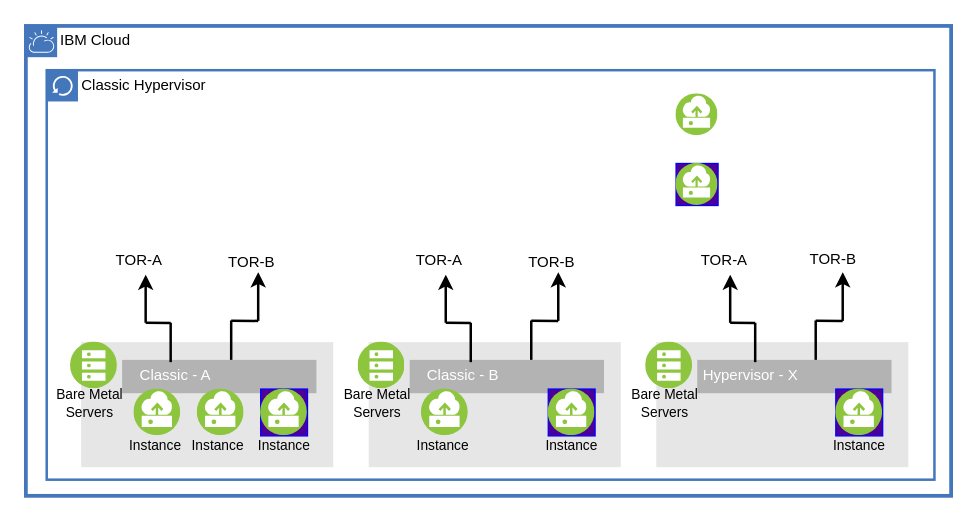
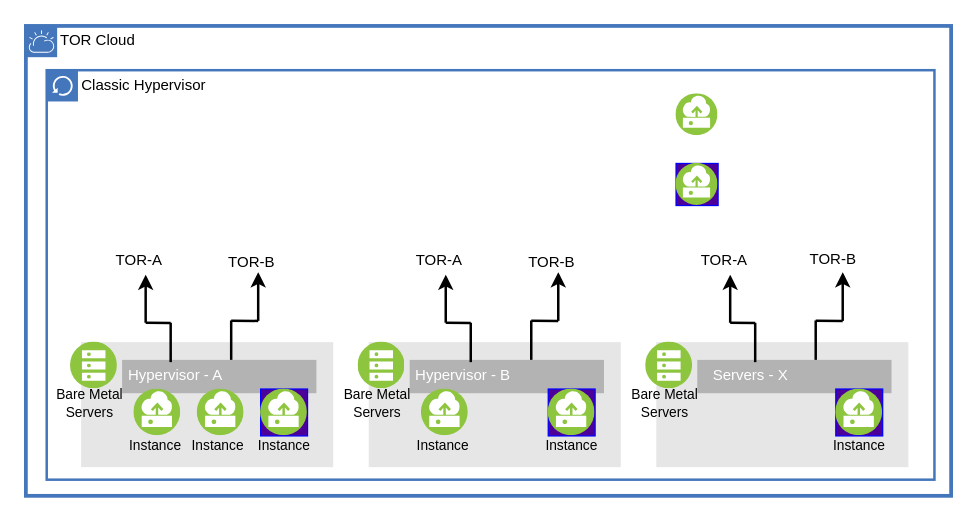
  <mxCell id="0" />
  <mxCell id="1" parent="0" />
  <mxCell id="2" value="" style="group" vertex="1" connectable="0" parent="1"><mxGeometry x="20.2" y="20.09" width="740" height="375.83" as="geometry" /></mxCell>
  <mxCell id="3" value="&lt;font color=&quot;#000000&quot;&gt;Classic Hypervisor&lt;/font&gt;" style="shape=mxgraph.ibm.box;prType=classic;fontStyle=0;verticalAlign=top;align=left;spacingLeft=32;spacingTop=4;fillColor=none;rounded=0;whiteSpace=wrap;html=1;strokeColor=#4376BB;strokeWidth=2;dashed=0;container=1;spacing=-4;collapsible=0;expand=0;recursiveResize=0;fontSize=12;fontColor=#FFFFFF;" vertex="1" parent="2"><mxGeometry x="16.66" y="35.41" width="710" height="327.5" as="geometry" /></mxCell>
- <mxCell id="4" value="&lt;font color=&quot;#000000&quot;&gt;IBM Cloud&lt;/font&gt;" style="shape=mxgraph.ibm.box;prType=cloud;fontStyle=0;verticalAlign=top;align=left;spacingLeft=32;spacingTop=4;fillColor=none;rounded=0;whiteSpace=wrap;html=1;strokeColor=#4376BB;strokeWidth=3;dashed=0;container=1;spacing=-4;collapsible=0;expand=0;recursiveResize=0;fontSize=12;fontColor=#FFFFFF;" vertex="1" parent="2"><mxGeometry width="740" height="375.83" as="geometry" /></mxCell>
+ <mxCell id="4" value="&lt;font color=&quot;#000000&quot;&gt;TOR Cloud&lt;/font&gt;" style="shape=mxgraph.ibm.box;prType=cloud;fontStyle=0;verticalAlign=top;align=left;spacingLeft=32;spacingTop=4;fillColor=none;rounded=0;whiteSpace=wrap;html=1;strokeColor=#4376BB;strokeWidth=3;dashed=0;container=1;spacing=-4;collapsible=0;expand=0;recursiveResize=0;fontSize=12;fontColor=#FFFFFF;" vertex="1" parent="2"><mxGeometry width="740" height="375.83" as="geometry" /></mxCell>
  <mxCell id="5" value="" style="group" vertex="1" connectable="0" parent="4"><mxGeometry x="520" y="110" width="33.64" height="37.91" as="geometry" /></mxCell>
  <mxCell id="6" value="" style="whiteSpace=wrap;html=1;aspect=fixed;strokeColor=#0000FF;fontSize=14;fillColor=#4C0099;" vertex="1" parent="5"><mxGeometry x="0.002" width="33.638" height="33.638" as="geometry" /></mxCell>
  <mxCell id="7" value="" style="aspect=fixed;perimeter=ellipsePerimeter;html=1;align=center;shadow=0;dashed=0;fontColor=#4277BB;labelBackgroundColor=#ffffff;fontSize=12;spacingTop=3;image;image=img/lib/ibm/vpc/Instance.svg;strokeColor=#0000FF;fillColor=#000000;" vertex="1" parent="5"><mxGeometry width="33.638" height="33.638" as="geometry" /></mxCell>
  <mxCell id="8" value="" style="aspect=fixed;perimeter=ellipsePerimeter;html=1;align=center;shadow=0;dashed=0;fontColor=#4277BB;labelBackgroundColor=#ffffff;fontSize=12;spacingTop=3;image;image=img/lib/ibm/vpc/Instance.svg;strokeColor=#0000FF;fillColor=#000000;" vertex="1" parent="4"><mxGeometry x="520" y="54.27" width="33.64" height="33.64" as="geometry" /></mxCell>
  <mxCell id="9" value="&lt;font color=&quot;#000000&quot;&gt;TOR-B&lt;/font&gt;" style="text;html=1;strokeColor=none;fillColor=none;align=center;verticalAlign=middle;whiteSpace=wrap;rounded=0;fontSize=12;fontColor=#FFFFFF;" vertex="1" parent="4"><mxGeometry x="620.8" y="176.91" width="50" height="20" as="geometry" /></mxCell>
  <mxCell id="10" value="" style="group" vertex="1" connectable="0" parent="2"><mxGeometry x="35.8" y="252.91" width="210" height="100" as="geometry" /></mxCell>
  <mxCell id="11" value="" style="group;fontSize=10;" vertex="1" connectable="0" parent="10"><mxGeometry width="210" height="100" as="geometry" /></mxCell>
  <mxCell id="12" value="" style="group" vertex="1" connectable="0" parent="11"><mxGeometry x="8.4" width="201.6" height="100" as="geometry" /></mxCell>
  <mxCell id="13" value="" style="rounded=0;whiteSpace=wrap;html=1;fontSize=14;fillColor=#E6E6E6;strokeColor=none;" vertex="1" parent="12"><mxGeometry width="201.6" height="100" as="geometry" /></mxCell>
  <mxCell id="14" value="" style="rounded=0;whiteSpace=wrap;html=1;fontSize=14;strokeColor=none;fillColor=#B3B3B3;" vertex="1" parent="12"><mxGeometry x="32.76" y="14.167" width="155.4" height="26.667" as="geometry" /></mxCell>
  <mxCell id="15" value="Bare Metal&lt;br&gt;Servers" style="text;html=1;strokeColor=none;fillColor=none;align=center;verticalAlign=middle;whiteSpace=wrap;rounded=0;fontSize=11;" vertex="1" parent="12"><mxGeometry x="-25.4" y="40.83" width="65.2" height="16.67" as="geometry" /></mxCell>
  <mxCell id="16" value="" style="group" vertex="1" connectable="0" parent="12"><mxGeometry x="100" y="-55.83" width="41.6" height="70" as="geometry" /></mxCell>
  <mxCell id="17" value="" style="group" vertex="1" connectable="0" parent="16"><mxGeometry width="41.6" height="70" as="geometry" /></mxCell>
  <mxCell id="18" value="" style="group" vertex="1" connectable="0" parent="17"><mxGeometry width="41.6" height="70" as="geometry" /></mxCell>
  <mxCell id="19" value="" style="group;flipH=1;" vertex="1" connectable="0" parent="18"><mxGeometry width="41.6" height="70" as="geometry" /></mxCell>
  <mxCell id="20" value="" style="endArrow=none;html=1;strokeColor=#000000;strokeWidth=2;fontSize=12;fontColor=#FFFFFF;" edge="1" parent="19"><mxGeometry width="50" height="50" relative="1" as="geometry"><mxPoint x="20.0" y="70" as="sourcePoint" /><mxPoint x="20.0" y="38.5" as="targetPoint" /></mxGeometry></mxCell>
  <mxCell id="21" value="" style="group" vertex="1" connectable="0" parent="19"><mxGeometry x="20.0" y="-0.17" width="21.6" height="39" as="geometry" /></mxCell>
  <mxCell id="22" value="" style="endArrow=classic;html=1;strokeColor=#000000;strokeWidth=2;fontSize=12;fontColor=#FFFFFF;" edge="1" parent="21"><mxGeometry width="50" height="50" relative="1" as="geometry"><mxPoint x="21.6" y="39" as="sourcePoint" /><mxPoint x="21.6" as="targetPoint" /></mxGeometry></mxCell>
  <mxCell id="23" value="" style="endArrow=none;html=1;strokeColor=#000000;strokeWidth=2;fontSize=12;fontColor=#FFFFFF;" edge="1" parent="21"><mxGeometry width="50" height="50" relative="1" as="geometry"><mxPoint x="21.6" y="39" as="sourcePoint" /><mxPoint y="38.903" as="targetPoint" /></mxGeometry></mxCell>
  <mxCell id="24" value="" style="whiteSpace=wrap;html=1;aspect=fixed;strokeColor=#0000FF;fontSize=14;fillColor=#4C0099;" vertex="1" parent="11"><mxGeometry x="151.973" y="37.5" width="37.5" height="37.5" as="geometry" /></mxCell>
  <mxCell id="25" value="" style="aspect=fixed;perimeter=ellipsePerimeter;html=1;align=center;shadow=0;dashed=0;fontColor=#4277BB;labelBackgroundColor=#ffffff;fontSize=12;spacingTop=3;image;image=img/lib/ibm/vpc/Instance.svg;strokeColor=#0000FF;fillColor=#000000;" vertex="1" parent="11"><mxGeometry x="151.975" y="37.5" width="37.5" height="37.5" as="geometry" /></mxCell>
  <mxCell id="26" value="" style="aspect=fixed;perimeter=ellipsePerimeter;html=1;align=center;shadow=0;dashed=0;fontColor=#4277BB;labelBackgroundColor=#ffffff;fontSize=12;spacingTop=3;image;image=img/lib/ibm/vpc/Instance.svg;strokeColor=#0000FF;fillColor=#000000;" vertex="1" parent="11"><mxGeometry x="101.317" y="37.5" width="37.5" height="37.5" as="geometry" /></mxCell>
  <mxCell id="27" value="" style="aspect=fixed;perimeter=ellipsePerimeter;html=1;align=center;shadow=0;dashed=0;fontColor=#4277BB;labelBackgroundColor=#ffffff;fontSize=12;spacingTop=3;image;image=img/lib/ibm/vpc/Instance.svg;strokeColor=#0000FF;fillColor=#000000;" vertex="1" parent="11"><mxGeometry x="50.658" y="37.5" width="37.5" height="37.5" as="geometry" /></mxCell>
  <mxCell id="28" value="" style="aspect=fixed;perimeter=ellipsePerimeter;html=1;align=center;shadow=0;dashed=0;fontColor=#4277BB;labelBackgroundColor=#ffffff;fontSize=12;spacingTop=3;image;image=img/lib/ibm/vpc/BareMetalServer.svg;strokeColor=#0000FF;fillColor=#000000;" vertex="1" parent="11"><mxGeometry width="37.5" height="37.5" as="geometry" /></mxCell>
  <mxCell id="29" value="Instance" style="text;html=1;strokeColor=none;fillColor=none;align=center;verticalAlign=middle;whiteSpace=wrap;rounded=0;fontSize=11;" vertex="1" parent="11"><mxGeometry x="50.66" y="75" width="33.6" height="16.667" as="geometry" /></mxCell>
  <mxCell id="30" value="Instance" style="text;html=1;strokeColor=none;fillColor=none;align=center;verticalAlign=middle;whiteSpace=wrap;rounded=0;fontSize=11;" vertex="1" parent="11"><mxGeometry x="101.321" y="75" width="33.6" height="16.667" as="geometry" /></mxCell>
  <mxCell id="31" value="Instance" style="text;html=1;strokeColor=none;fillColor=none;align=center;verticalAlign=middle;whiteSpace=wrap;rounded=0;fontSize=11;" vertex="1" parent="11"><mxGeometry x="154.073" y="75" width="33.6" height="16.667" as="geometry" /></mxCell>
- <mxCell id="32" value="Classic - A" style="text;html=1;strokeColor=none;fillColor=none;align=center;verticalAlign=middle;whiteSpace=wrap;rounded=0;fontSize=12;fontColor=#FFFFFF;" vertex="1" parent="11"><mxGeometry x="42" y="18.333" width="84" height="16.667" as="geometry" /></mxCell>
+ <mxCell id="32" value="Hypervisor - A" style="text;html=1;strokeColor=none;fillColor=none;align=center;verticalAlign=middle;whiteSpace=wrap;rounded=0;fontSize=12;fontColor=#FFFFFF;" vertex="1" parent="11"><mxGeometry x="42" y="18.333" width="84" height="16.667" as="geometry" /></mxCell>
  <mxCell id="33" value="" style="group" vertex="1" connectable="0" parent="2"><mxGeometry x="265.8" y="252.91" width="210" height="100" as="geometry" /></mxCell>
  <mxCell id="34" value="" style="group;fontSize=10;" vertex="1" connectable="0" parent="33"><mxGeometry width="210" height="100" as="geometry" /></mxCell>
  <mxCell id="35" value="" style="group" vertex="1" connectable="0" parent="34"><mxGeometry x="8.4" width="201.6" height="100" as="geometry" /></mxCell>
  <mxCell id="36" value="" style="rounded=0;whiteSpace=wrap;html=1;fontSize=14;fillColor=#E6E6E6;strokeColor=none;" vertex="1" parent="35"><mxGeometry width="201.6" height="100" as="geometry" /></mxCell>
  <mxCell id="37" value="" style="rounded=0;whiteSpace=wrap;html=1;fontSize=14;strokeColor=none;fillColor=#B3B3B3;" vertex="1" parent="35"><mxGeometry x="32.76" y="14.167" width="155.4" height="26.667" as="geometry" /></mxCell>
  <mxCell id="38" value="Bare Metal&lt;br&gt;Servers" style="text;html=1;strokeColor=none;fillColor=none;align=center;verticalAlign=middle;whiteSpace=wrap;rounded=0;fontSize=11;" vertex="1" parent="35"><mxGeometry x="-25.4" y="40.83" width="65.2" height="16.67" as="geometry" /></mxCell>
  <mxCell id="39" value="" style="whiteSpace=wrap;html=1;aspect=fixed;strokeColor=#0000FF;fontSize=14;fillColor=#4C0099;" vertex="1" parent="34"><mxGeometry x="151.973" y="37.5" width="37.5" height="37.5" as="geometry" /></mxCell>
  <mxCell id="40" value="" style="aspect=fixed;perimeter=ellipsePerimeter;html=1;align=center;shadow=0;dashed=0;fontColor=#4277BB;labelBackgroundColor=#ffffff;fontSize=12;spacingTop=3;image;image=img/lib/ibm/vpc/Instance.svg;strokeColor=#0000FF;fillColor=#000000;" vertex="1" parent="34"><mxGeometry x="151.975" y="37.5" width="37.5" height="37.5" as="geometry" /></mxCell>
  <mxCell id="41" value="" style="aspect=fixed;perimeter=ellipsePerimeter;html=1;align=center;shadow=0;dashed=0;fontColor=#4277BB;labelBackgroundColor=#ffffff;fontSize=12;spacingTop=3;image;image=img/lib/ibm/vpc/Instance.svg;strokeColor=#0000FF;fillColor=#000000;" vertex="1" parent="34"><mxGeometry x="50.658" y="37.5" width="37.5" height="37.5" as="geometry" /></mxCell>
  <mxCell id="42" value="" style="aspect=fixed;perimeter=ellipsePerimeter;html=1;align=center;shadow=0;dashed=0;fontColor=#4277BB;labelBackgroundColor=#ffffff;fontSize=12;spacingTop=3;image;image=img/lib/ibm/vpc/BareMetalServer.svg;strokeColor=#0000FF;fillColor=#000000;" vertex="1" parent="34"><mxGeometry width="37.5" height="37.5" as="geometry" /></mxCell>
  <mxCell id="43" value="Instance" style="text;html=1;strokeColor=none;fillColor=none;align=center;verticalAlign=middle;whiteSpace=wrap;rounded=0;fontSize=11;" vertex="1" parent="34"><mxGeometry x="50.66" y="75" width="33.6" height="16.667" as="geometry" /></mxCell>
  <mxCell id="44" value="Instance" style="text;html=1;strokeColor=none;fillColor=none;align=center;verticalAlign=middle;whiteSpace=wrap;rounded=0;fontSize=11;" vertex="1" parent="34"><mxGeometry x="154.073" y="75" width="33.6" height="16.667" as="geometry" /></mxCell>
- <mxCell id="45" value="Classic - B" style="text;html=1;strokeColor=none;fillColor=none;align=center;verticalAlign=middle;whiteSpace=wrap;rounded=0;fontSize=12;fontColor=#FFFFFF;" vertex="1" parent="34"><mxGeometry x="42" y="18.333" width="84" height="16.667" as="geometry" /></mxCell>
+ <mxCell id="45" value="Hypervisor - B" style="text;html=1;strokeColor=none;fillColor=none;align=center;verticalAlign=middle;whiteSpace=wrap;rounded=0;fontSize=12;fontColor=#FFFFFF;" vertex="1" parent="34"><mxGeometry x="42" y="18.333" width="84" height="16.667" as="geometry" /></mxCell>
  <mxCell id="46" value="" style="group" vertex="1" connectable="0" parent="2"><mxGeometry x="495.8" y="252.91" width="210" height="100" as="geometry" /></mxCell>
  <mxCell id="47" value="" style="group;fontSize=10;" vertex="1" connectable="0" parent="46"><mxGeometry width="210" height="100" as="geometry" /></mxCell>
  <mxCell id="48" value="" style="group" vertex="1" connectable="0" parent="47"><mxGeometry x="8.4" width="201.6" height="100" as="geometry" /></mxCell>
  <mxCell id="49" value="" style="rounded=0;whiteSpace=wrap;html=1;fontSize=14;fillColor=#E6E6E6;strokeColor=none;" vertex="1" parent="48"><mxGeometry width="201.6" height="100" as="geometry" /></mxCell>
  <mxCell id="50" value="" style="rounded=0;whiteSpace=wrap;html=1;fontSize=14;strokeColor=none;fillColor=#B3B3B3;" vertex="1" parent="48"><mxGeometry x="32.76" y="14.167" width="155.4" height="26.667" as="geometry" /></mxCell>
  <mxCell id="51" value="Bare Metal&lt;br&gt;Servers" style="text;html=1;strokeColor=none;fillColor=none;align=center;verticalAlign=middle;whiteSpace=wrap;rounded=0;fontSize=11;" vertex="1" parent="48"><mxGeometry x="-25.4" y="40.83" width="65.2" height="16.67" as="geometry" /></mxCell>
  <mxCell id="52" value="" style="whiteSpace=wrap;html=1;aspect=fixed;strokeColor=#0000FF;fontSize=14;fillColor=#4C0099;" vertex="1" parent="47"><mxGeometry x="151.973" y="37.5" width="37.5" height="37.5" as="geometry" /></mxCell>
  <mxCell id="53" value="" style="aspect=fixed;perimeter=ellipsePerimeter;html=1;align=center;shadow=0;dashed=0;fontColor=#4277BB;labelBackgroundColor=#ffffff;fontSize=12;spacingTop=3;image;image=img/lib/ibm/vpc/Instance.svg;strokeColor=#0000FF;fillColor=#000000;" vertex="1" parent="47"><mxGeometry x="151.975" y="37.5" width="37.5" height="37.5" as="geometry" /></mxCell>
  <mxCell id="54" value="" style="aspect=fixed;perimeter=ellipsePerimeter;html=1;align=center;shadow=0;dashed=0;fontColor=#4277BB;labelBackgroundColor=#ffffff;fontSize=12;spacingTop=3;image;image=img/lib/ibm/vpc/BareMetalServer.svg;strokeColor=#0000FF;fillColor=#000000;" vertex="1" parent="47"><mxGeometry width="37.5" height="37.5" as="geometry" /></mxCell>
  <mxCell id="55" value="Instance" style="text;html=1;strokeColor=none;fillColor=none;align=center;verticalAlign=middle;whiteSpace=wrap;rounded=0;fontSize=11;" vertex="1" parent="47"><mxGeometry x="154.073" y="75" width="33.6" height="16.667" as="geometry" /></mxCell>
- <mxCell id="56" value="Hypervisor - X" style="text;html=1;strokeColor=none;fillColor=none;align=center;verticalAlign=middle;whiteSpace=wrap;rounded=0;fontSize=12;fontColor=#FFFFFF;" vertex="1" parent="47"><mxGeometry x="42" y="18.333" width="84" height="16.667" as="geometry" /></mxCell>
+ <mxCell id="56" value="Servers - X" style="text;html=1;strokeColor=none;fillColor=none;align=center;verticalAlign=middle;whiteSpace=wrap;rounded=0;fontSize=12;fontColor=#FFFFFF;" vertex="1" parent="47"><mxGeometry x="42" y="18.333" width="84" height="16.667" as="geometry" /></mxCell>
  <mxCell id="57" value="" style="group" vertex="1" connectable="0" parent="2"><mxGeometry x="95.8" y="198.91" width="20" height="70" as="geometry" /></mxCell>
  <mxCell id="58" value="" style="endArrow=classic;html=1;strokeColor=#000000;strokeWidth=2;fontSize=12;fontColor=#FFFFFF;" edge="1" parent="57"><mxGeometry width="50" height="50" relative="1" as="geometry"><mxPoint y="38.5" as="sourcePoint" /><mxPoint as="targetPoint" /></mxGeometry></mxCell>
  <mxCell id="59" value="" style="endArrow=none;html=1;strokeColor=#000000;strokeWidth=2;fontSize=12;fontColor=#FFFFFF;" edge="1" parent="57"><mxGeometry width="50" height="50" relative="1" as="geometry"><mxPoint y="38.5" as="sourcePoint" /><mxPoint x="20" y="38.733" as="targetPoint" /></mxGeometry></mxCell>
  <mxCell id="60" value="" style="endArrow=none;html=1;strokeColor=#000000;strokeWidth=2;fontSize=12;fontColor=#FFFFFF;" edge="1" parent="57"><mxGeometry width="50" height="50" relative="1" as="geometry"><mxPoint x="20" y="70" as="sourcePoint" /><mxPoint x="20" y="38.5" as="targetPoint" /></mxGeometry></mxCell>
  <mxCell id="61" value="&lt;font color=&quot;#000000&quot;&gt;TOR-A&lt;/font&gt;" style="text;html=1;strokeColor=none;fillColor=none;align=center;verticalAlign=middle;whiteSpace=wrap;rounded=0;fontSize=12;fontColor=#FFFFFF;" vertex="1" parent="2"><mxGeometry x="65.8" y="177.91" width="50" height="20" as="geometry" /></mxCell>
  <mxCell id="62" value="&lt;font color=&quot;#000000&quot;&gt;TOR-B&lt;/font&gt;" style="text;html=1;strokeColor=none;fillColor=none;align=center;verticalAlign=middle;whiteSpace=wrap;rounded=0;fontSize=12;fontColor=#FFFFFF;" vertex="1" parent="2"><mxGeometry x="155.8" y="178.91" width="50" height="20" as="geometry" /></mxCell>
  <mxCell id="63" value="" style="group" vertex="1" connectable="0" parent="2"><mxGeometry x="384.2" y="197.08" width="41.6" height="70" as="geometry" /></mxCell>
  <mxCell id="64" value="" style="group" vertex="1" connectable="0" parent="63"><mxGeometry width="41.6" height="70" as="geometry" /></mxCell>
  <mxCell id="65" value="" style="group" vertex="1" connectable="0" parent="64"><mxGeometry width="41.6" height="70" as="geometry" /></mxCell>
  <mxCell id="66" value="" style="group;flipH=1;" vertex="1" connectable="0" parent="65"><mxGeometry width="41.6" height="70" as="geometry" /></mxCell>
  <mxCell id="67" value="" style="endArrow=none;html=1;strokeColor=#000000;strokeWidth=2;fontSize=12;fontColor=#FFFFFF;" edge="1" parent="66"><mxGeometry width="50" height="50" relative="1" as="geometry"><mxPoint x="20.0" y="70" as="sourcePoint" /><mxPoint x="20.0" y="38.5" as="targetPoint" /></mxGeometry></mxCell>
  <mxCell id="68" value="" style="group" vertex="1" connectable="0" parent="66"><mxGeometry x="20.0" y="-0.17" width="21.6" height="39" as="geometry" /></mxCell>
  <mxCell id="69" value="" style="endArrow=classic;html=1;strokeColor=#000000;strokeWidth=2;fontSize=12;fontColor=#FFFFFF;" edge="1" parent="68"><mxGeometry width="50" height="50" relative="1" as="geometry"><mxPoint x="21.6" y="39" as="sourcePoint" /><mxPoint x="21.6" as="targetPoint" /></mxGeometry></mxCell>
  <mxCell id="70" value="" style="endArrow=none;html=1;strokeColor=#000000;strokeWidth=2;fontSize=12;fontColor=#FFFFFF;" edge="1" parent="68"><mxGeometry width="50" height="50" relative="1" as="geometry"><mxPoint x="21.6" y="39" as="sourcePoint" /><mxPoint y="38.903" as="targetPoint" /></mxGeometry></mxCell>
  <mxCell id="71" value="" style="group" vertex="1" connectable="0" parent="2"><mxGeometry x="335.8" y="198.91" width="20" height="70" as="geometry" /></mxCell>
  <mxCell id="72" value="" style="endArrow=classic;html=1;strokeColor=#000000;strokeWidth=2;fontSize=12;fontColor=#FFFFFF;" edge="1" parent="71"><mxGeometry width="50" height="50" relative="1" as="geometry"><mxPoint y="38.5" as="sourcePoint" /><mxPoint as="targetPoint" /></mxGeometry></mxCell>
  <mxCell id="73" value="" style="endArrow=none;html=1;strokeColor=#000000;strokeWidth=2;fontSize=12;fontColor=#FFFFFF;" edge="1" parent="71"><mxGeometry width="50" height="50" relative="1" as="geometry"><mxPoint y="38.5" as="sourcePoint" /><mxPoint x="20" y="38.733" as="targetPoint" /></mxGeometry></mxCell>
  <mxCell id="74" value="" style="endArrow=none;html=1;strokeColor=#000000;strokeWidth=2;fontSize=12;fontColor=#FFFFFF;" edge="1" parent="71"><mxGeometry width="50" height="50" relative="1" as="geometry"><mxPoint x="20" y="70" as="sourcePoint" /><mxPoint x="20" y="38.5" as="targetPoint" /></mxGeometry></mxCell>
  <mxCell id="75" value="&lt;font color=&quot;#000000&quot;&gt;TOR-A&lt;/font&gt;" style="text;html=1;strokeColor=none;fillColor=none;align=center;verticalAlign=middle;whiteSpace=wrap;rounded=0;fontSize=12;fontColor=#FFFFFF;" vertex="1" parent="2"><mxGeometry x="305.8" y="177.91" width="50" height="20" as="geometry" /></mxCell>
  <mxCell id="76" value="&lt;font color=&quot;#000000&quot;&gt;TOR-B&lt;/font&gt;" style="text;html=1;strokeColor=none;fillColor=none;align=center;verticalAlign=middle;whiteSpace=wrap;rounded=0;fontSize=12;fontColor=#FFFFFF;" vertex="1" parent="2"><mxGeometry x="395.8" y="178.91" width="50" height="20" as="geometry" /></mxCell>
  <mxCell id="77" value="" style="group" vertex="1" connectable="0" parent="2"><mxGeometry x="611.7" y="197.08" width="41.6" height="70" as="geometry" /></mxCell>
  <mxCell id="78" value="" style="group" vertex="1" connectable="0" parent="77"><mxGeometry width="41.6" height="70" as="geometry" /></mxCell>
  <mxCell id="79" value="" style="group" vertex="1" connectable="0" parent="78"><mxGeometry width="41.6" height="70" as="geometry" /></mxCell>
  <mxCell id="80" value="" style="group;flipH=1;" vertex="1" connectable="0" parent="79"><mxGeometry width="41.6" height="70" as="geometry" /></mxCell>
  <mxCell id="81" value="" style="endArrow=none;html=1;strokeColor=#000000;strokeWidth=2;fontSize=12;fontColor=#FFFFFF;" edge="1" parent="80"><mxGeometry width="50" height="50" relative="1" as="geometry"><mxPoint x="20.0" y="70" as="sourcePoint" /><mxPoint x="20.0" y="38.5" as="targetPoint" /></mxGeometry></mxCell>
  <mxCell id="82" value="" style="group" vertex="1" connectable="0" parent="80"><mxGeometry x="20.0" y="-0.17" width="21.6" height="39" as="geometry" /></mxCell>
  <mxCell id="83" value="" style="endArrow=classic;html=1;strokeColor=#000000;strokeWidth=2;fontSize=12;fontColor=#FFFFFF;" edge="1" parent="82"><mxGeometry width="50" height="50" relative="1" as="geometry"><mxPoint x="21.6" y="39" as="sourcePoint" /><mxPoint x="21.6" as="targetPoint" /></mxGeometry></mxCell>
  <mxCell id="84" value="" style="endArrow=none;html=1;strokeColor=#000000;strokeWidth=2;fontSize=12;fontColor=#FFFFFF;" edge="1" parent="82"><mxGeometry width="50" height="50" relative="1" as="geometry"><mxPoint x="21.6" y="39" as="sourcePoint" /><mxPoint y="38.903" as="targetPoint" /></mxGeometry></mxCell>
  <mxCell id="85" value="" style="group" vertex="1" connectable="0" parent="2"><mxGeometry x="563.3" y="198.91" width="20" height="70" as="geometry" /></mxCell>
  <mxCell id="86" value="" style="endArrow=classic;html=1;strokeColor=#000000;strokeWidth=2;fontSize=12;fontColor=#FFFFFF;" edge="1" parent="85"><mxGeometry width="50" height="50" relative="1" as="geometry"><mxPoint y="38.5" as="sourcePoint" /><mxPoint as="targetPoint" /></mxGeometry></mxCell>
  <mxCell id="87" value="" style="endArrow=none;html=1;strokeColor=#000000;strokeWidth=2;fontSize=12;fontColor=#FFFFFF;" edge="1" parent="85"><mxGeometry width="50" height="50" relative="1" as="geometry"><mxPoint y="38.5" as="sourcePoint" /><mxPoint x="20" y="38.733" as="targetPoint" /></mxGeometry></mxCell>
  <mxCell id="88" value="" style="endArrow=none;html=1;strokeColor=#000000;strokeWidth=2;fontSize=12;fontColor=#FFFFFF;" edge="1" parent="85"><mxGeometry width="50" height="50" relative="1" as="geometry"><mxPoint x="20" y="70" as="sourcePoint" /><mxPoint x="20" y="38.5" as="targetPoint" /></mxGeometry></mxCell>
  <mxCell id="89" value="&lt;font color=&quot;#000000&quot;&gt;TOR-A&lt;/font&gt;" style="text;html=1;strokeColor=none;fillColor=none;align=center;verticalAlign=middle;whiteSpace=wrap;rounded=0;fontSize=12;fontColor=#FFFFFF;" vertex="1" parent="2"><mxGeometry x="533.3" y="177.91" width="50" height="20" as="geometry" /></mxCell>
